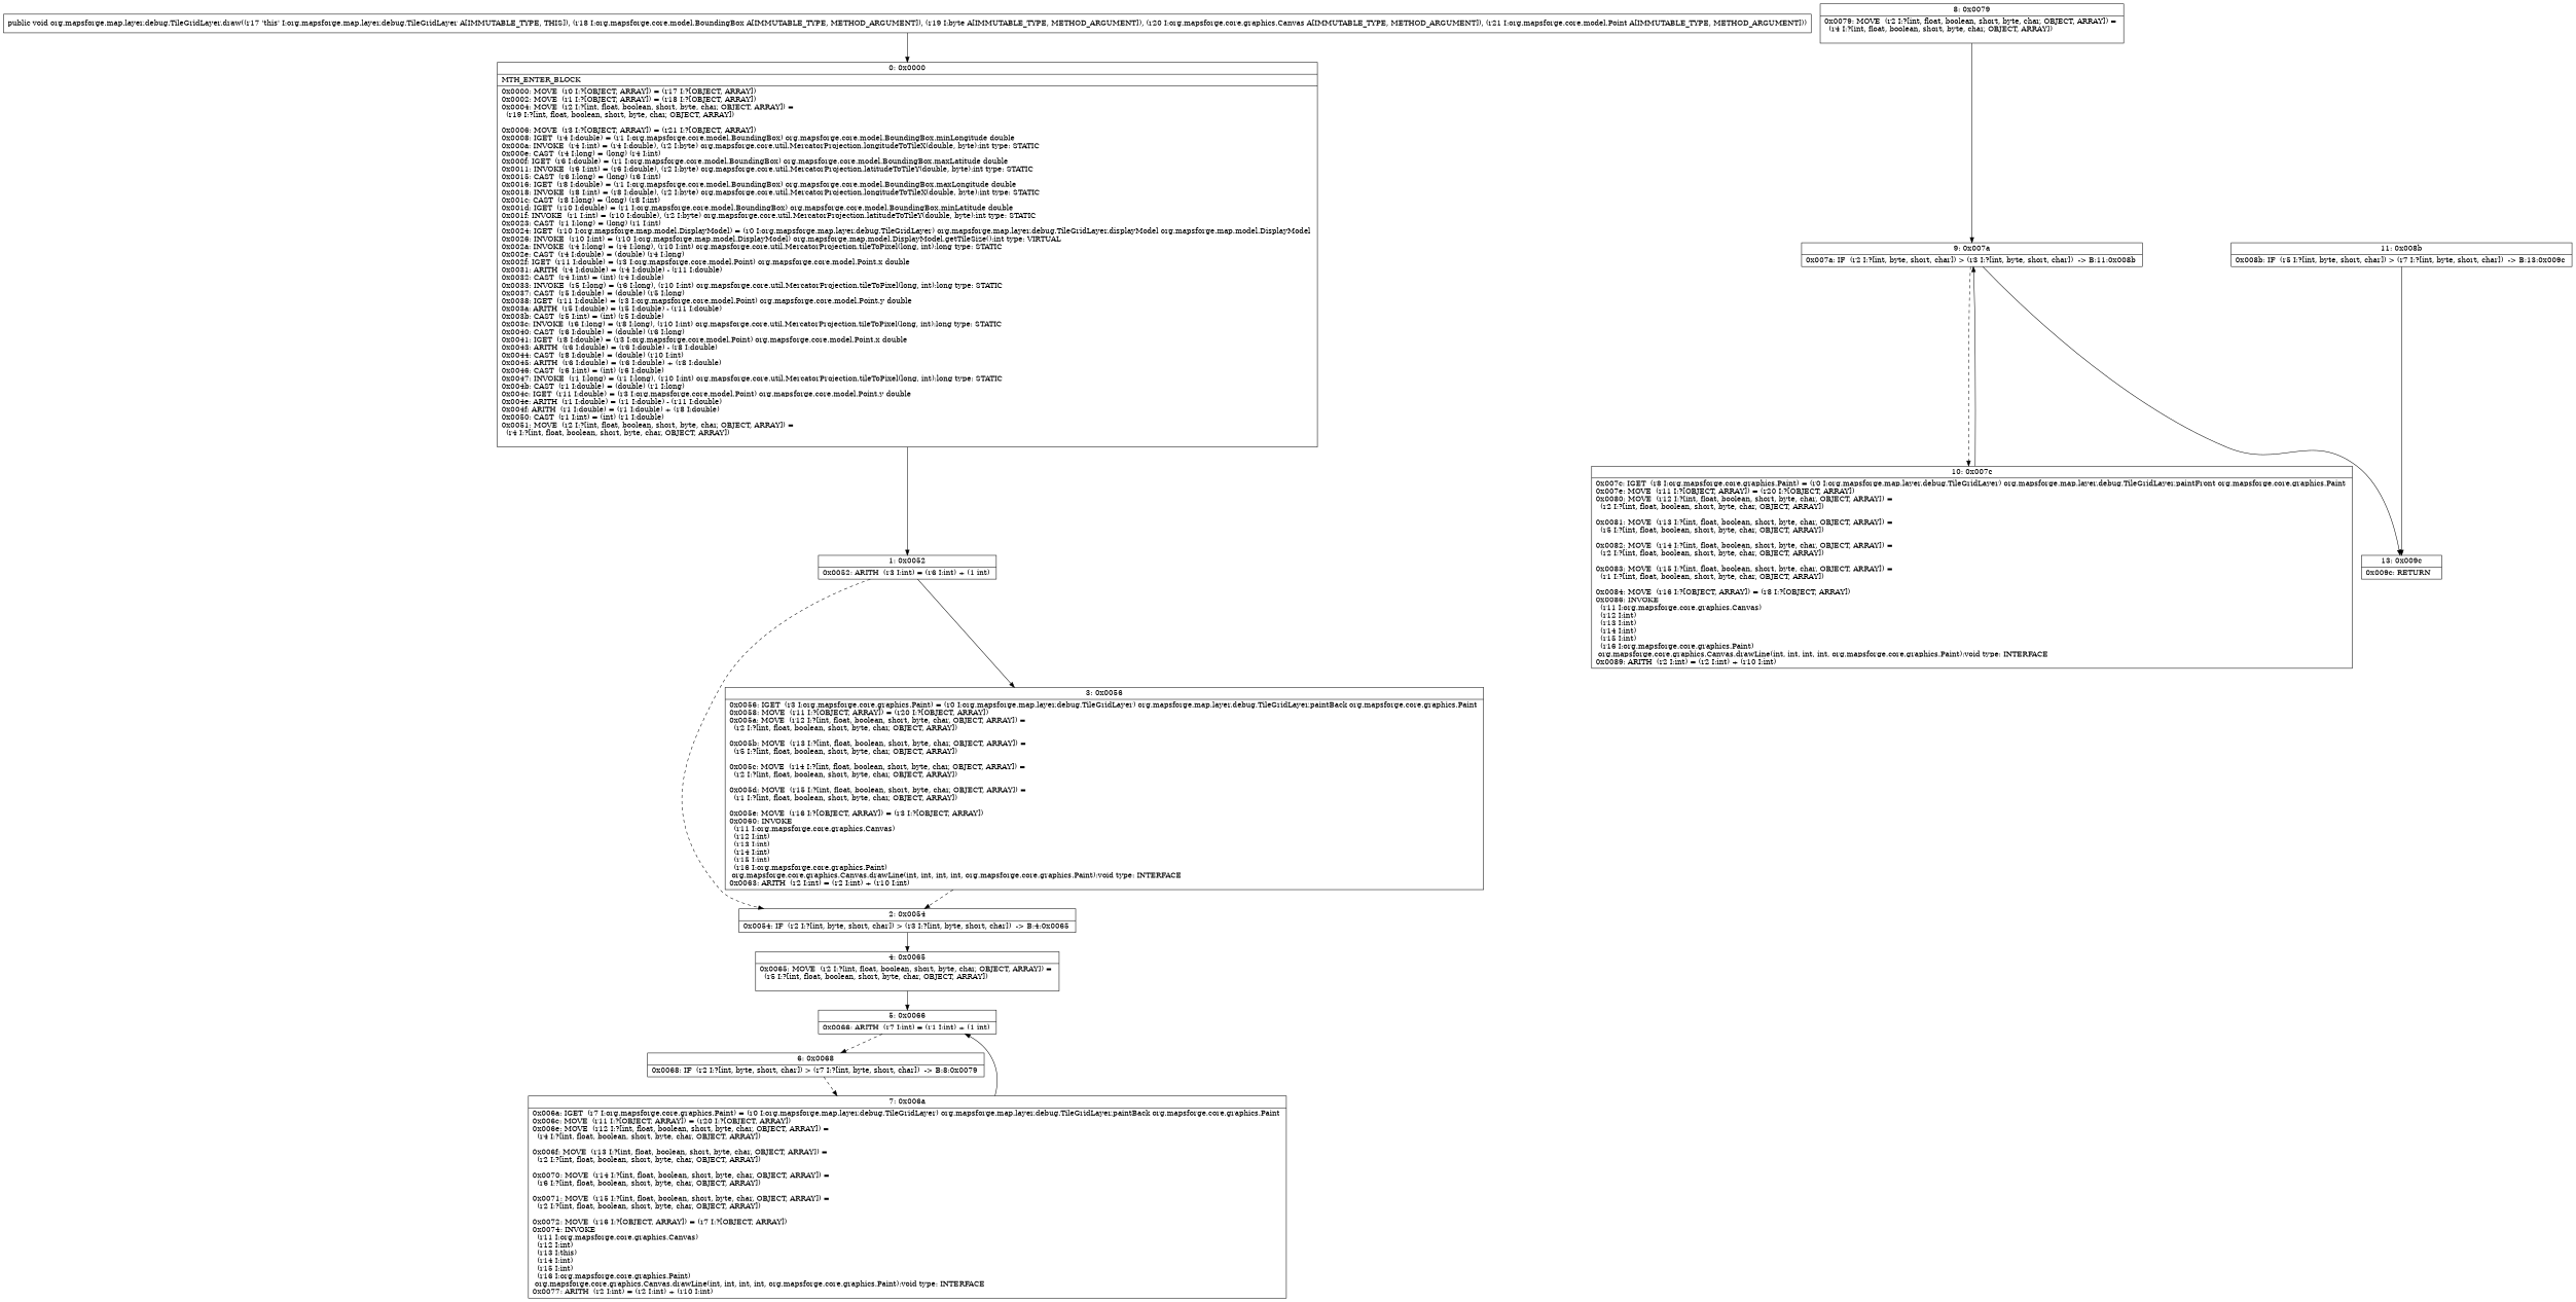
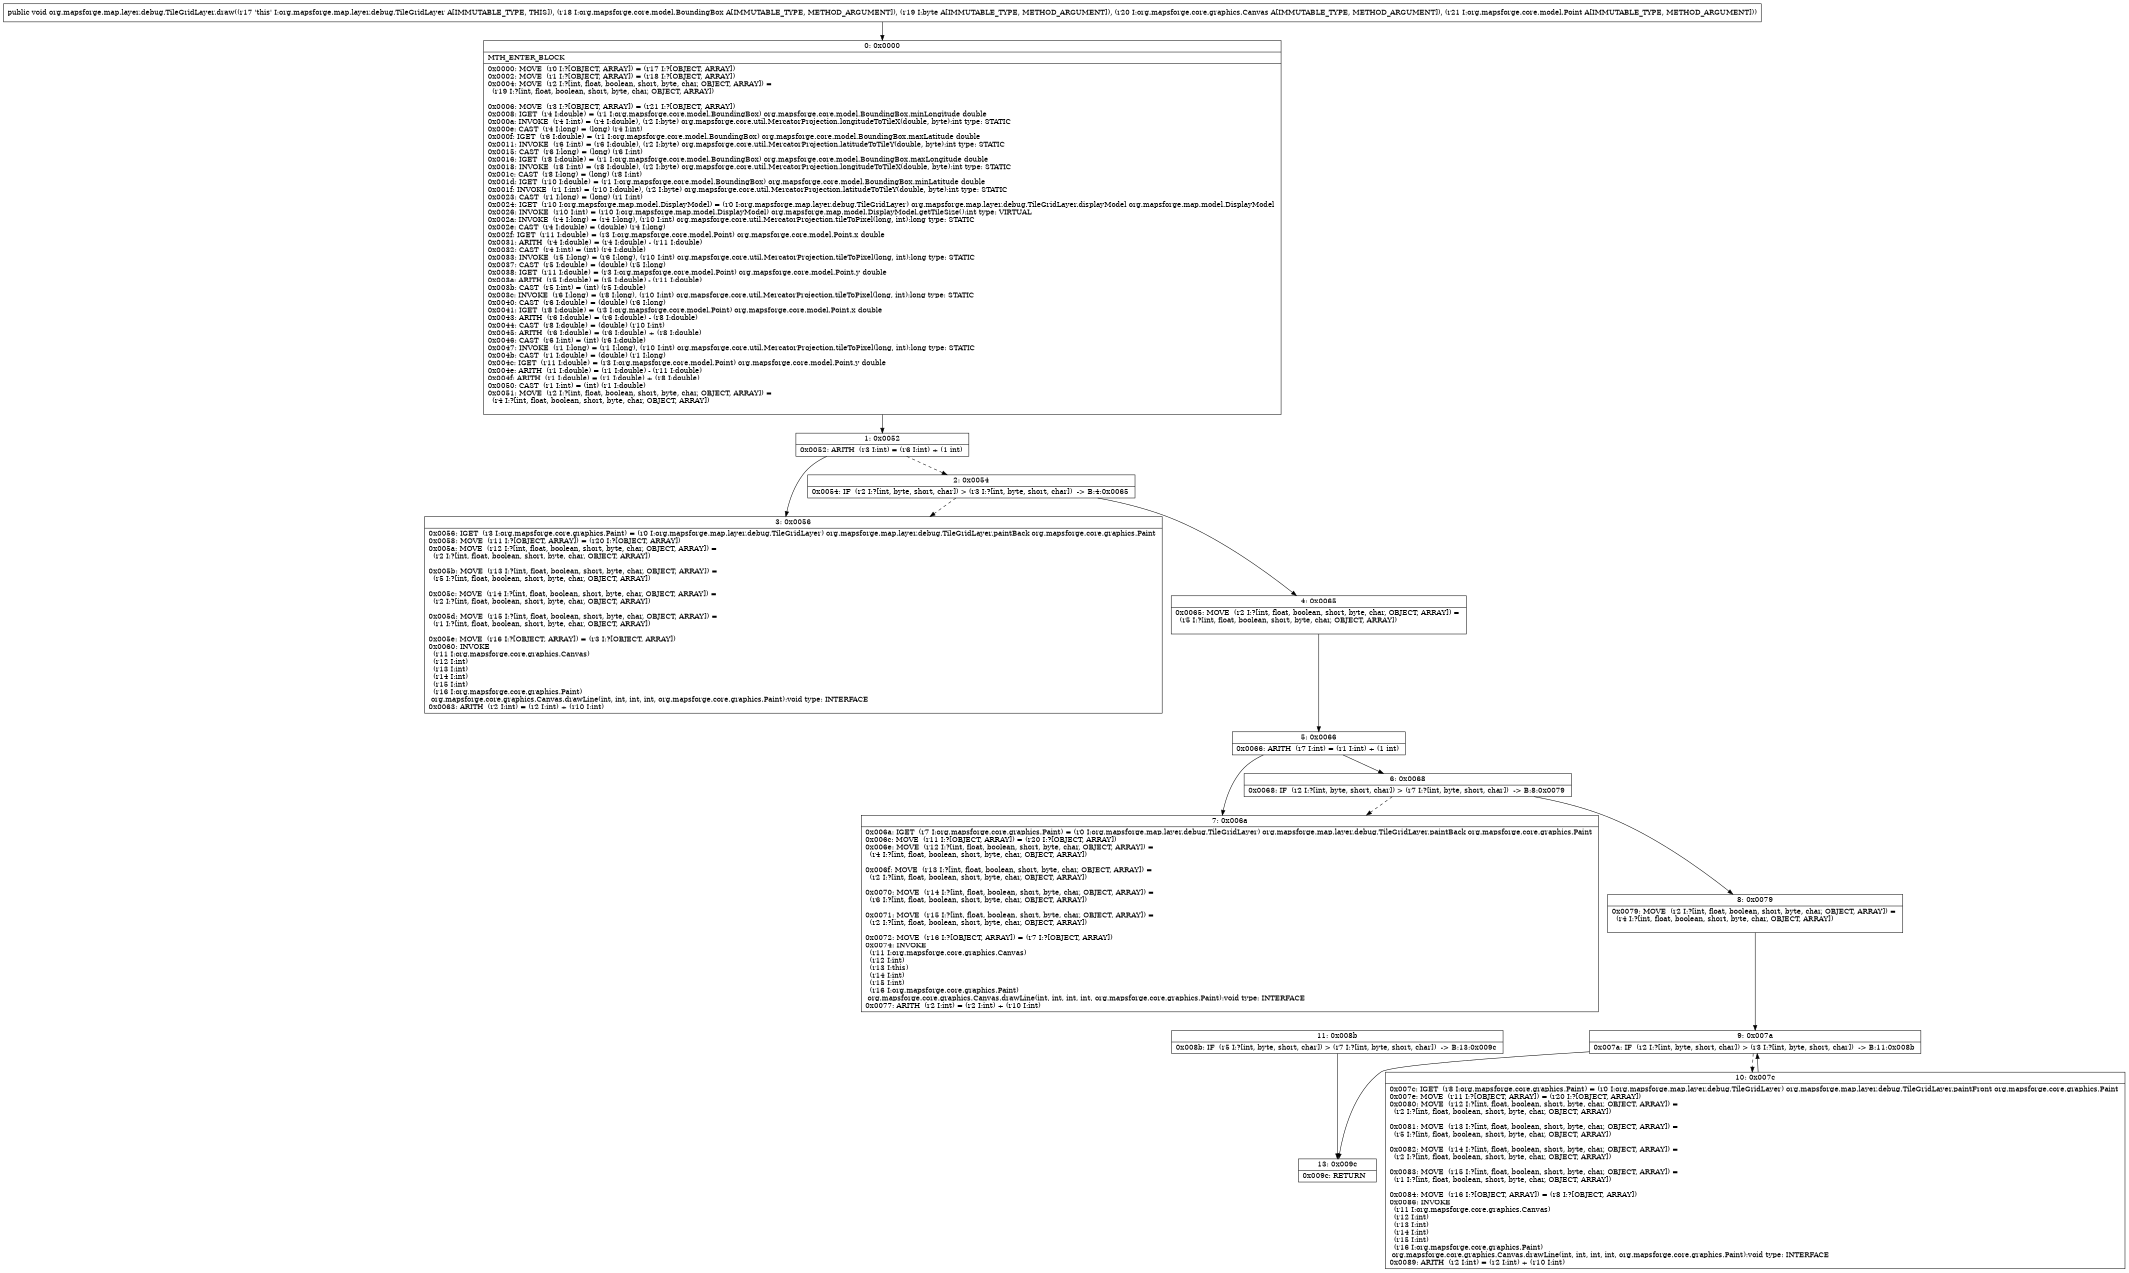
  digraph {
    fontname="DejaVu Serif"
    node [fontname="DejaVu Serif" shape=record]
    edge [fontname="DejaVu Serif"]
    n1 [label="{0\:\ 0x0000|MTH_ENTER_BLOCK\l|0x0000: MOVE  (r0 I:?[OBJECT, ARRAY]) = (r17 I:?[OBJECT, ARRAY]) \l0x0002: MOVE  (r1 I:?[OBJECT, ARRAY]) = (r18 I:?[OBJECT, ARRAY]) \l0x0004: MOVE  (r2 I:?[int, float, boolean, short, byte, char, OBJECT, ARRAY]) = \l  (r19 I:?[int, float, boolean, short, byte, char, OBJECT, ARRAY])\l \l0x0006: MOVE  (r3 I:?[OBJECT, ARRAY]) = (r21 I:?[OBJECT, ARRAY]) \l0x0008: IGET  (r4 I:double) = (r1 I:org.mapsforge.core.model.BoundingBox) org.mapsforge.core.model.BoundingBox.minLongitude double \l0x000a: INVOKE  (r4 I:int) = (r4 I:double), (r2 I:byte) org.mapsforge.core.util.MercatorProjection.longitudeToTileX(double, byte):int type: STATIC \l0x000e: CAST  (r4 I:long) = (long) (r4 I:int) \l0x000f: IGET  (r6 I:double) = (r1 I:org.mapsforge.core.model.BoundingBox) org.mapsforge.core.model.BoundingBox.maxLatitude double \l0x0011: INVOKE  (r6 I:int) = (r6 I:double), (r2 I:byte) org.mapsforge.core.util.MercatorProjection.latitudeToTileY(double, byte):int type: STATIC \l0x0015: CAST  (r6 I:long) = (long) (r6 I:int) \l0x0016: IGET  (r8 I:double) = (r1 I:org.mapsforge.core.model.BoundingBox) org.mapsforge.core.model.BoundingBox.maxLongitude double \l0x0018: INVOKE  (r8 I:int) = (r8 I:double), (r2 I:byte) org.mapsforge.core.util.MercatorProjection.longitudeToTileX(double, byte):int type: STATIC \l0x001c: CAST  (r8 I:long) = (long) (r8 I:int) \l0x001d: IGET  (r10 I:double) = (r1 I:org.mapsforge.core.model.BoundingBox) org.mapsforge.core.model.BoundingBox.minLatitude double \l0x001f: INVOKE  (r1 I:int) = (r10 I:double), (r2 I:byte) org.mapsforge.core.util.MercatorProjection.latitudeToTileY(double, byte):int type: STATIC \l0x0023: CAST  (r1 I:long) = (long) (r1 I:int) \l0x0024: IGET  (r10 I:org.mapsforge.map.model.DisplayModel) = (r0 I:org.mapsforge.map.layer.debug.TileGridLayer) org.mapsforge.map.layer.debug.TileGridLayer.displayModel org.mapsforge.map.model.DisplayModel \l0x0026: INVOKE  (r10 I:int) = (r10 I:org.mapsforge.map.model.DisplayModel) org.mapsforge.map.model.DisplayModel.getTileSize():int type: VIRTUAL \l0x002a: INVOKE  (r4 I:long) = (r4 I:long), (r10 I:int) org.mapsforge.core.util.MercatorProjection.tileToPixel(long, int):long type: STATIC \l0x002e: CAST  (r4 I:double) = (double) (r4 I:long) \l0x002f: IGET  (r11 I:double) = (r3 I:org.mapsforge.core.model.Point) org.mapsforge.core.model.Point.x double \l0x0031: ARITH  (r4 I:double) = (r4 I:double) \- (r11 I:double) \l0x0032: CAST  (r4 I:int) = (int) (r4 I:double) \l0x0033: INVOKE  (r5 I:long) = (r6 I:long), (r10 I:int) org.mapsforge.core.util.MercatorProjection.tileToPixel(long, int):long type: STATIC \l0x0037: CAST  (r5 I:double) = (double) (r5 I:long) \l0x0038: IGET  (r11 I:double) = (r3 I:org.mapsforge.core.model.Point) org.mapsforge.core.model.Point.y double \l0x003a: ARITH  (r5 I:double) = (r5 I:double) \- (r11 I:double) \l0x003b: CAST  (r5 I:int) = (int) (r5 I:double) \l0x003c: INVOKE  (r6 I:long) = (r8 I:long), (r10 I:int) org.mapsforge.core.util.MercatorProjection.tileToPixel(long, int):long type: STATIC \l0x0040: CAST  (r6 I:double) = (double) (r6 I:long) \l0x0041: IGET  (r8 I:double) = (r3 I:org.mapsforge.core.model.Point) org.mapsforge.core.model.Point.x double \l0x0043: ARITH  (r6 I:double) = (r6 I:double) \- (r8 I:double) \l0x0044: CAST  (r8 I:double) = (double) (r10 I:int) \l0x0045: ARITH  (r6 I:double) = (r6 I:double) + (r8 I:double) \l0x0046: CAST  (r6 I:int) = (int) (r6 I:double) \l0x0047: INVOKE  (r1 I:long) = (r1 I:long), (r10 I:int) org.mapsforge.core.util.MercatorProjection.tileToPixel(long, int):long type: STATIC \l0x004b: CAST  (r1 I:double) = (double) (r1 I:long) \l0x004c: IGET  (r11 I:double) = (r3 I:org.mapsforge.core.model.Point) org.mapsforge.core.model.Point.y double \l0x004e: ARITH  (r1 I:double) = (r1 I:double) \- (r11 I:double) \l0x004f: ARITH  (r1 I:double) = (r1 I:double) + (r8 I:double) \l0x0050: CAST  (r1 I:int) = (int) (r1 I:double) \l0x0051: MOVE  (r2 I:?[int, float, boolean, short, byte, char, OBJECT, ARRAY]) = \l  (r4 I:?[int, float, boolean, short, byte, char, OBJECT, ARRAY])\l \l}"]
    n2 [label="{1\:\ 0x0052|0x0052: ARITH  (r3 I:int) = (r6 I:int) + (1 int) \l}"]
    n3 [label="{2\:\ 0x0054|0x0054: IF  (r2 I:?[int, byte, short, char]) \> (r3 I:?[int, byte, short, char])  \-\> B:4:0x0065 \l}"]
    n4 [label="{3\:\ 0x0056|0x0056: IGET  (r3 I:org.mapsforge.core.graphics.Paint) = (r0 I:org.mapsforge.map.layer.debug.TileGridLayer) org.mapsforge.map.layer.debug.TileGridLayer.paintBack org.mapsforge.core.graphics.Paint \l0x0058: MOVE  (r11 I:?[OBJECT, ARRAY]) = (r20 I:?[OBJECT, ARRAY]) \l0x005a: MOVE  (r12 I:?[int, float, boolean, short, byte, char, OBJECT, ARRAY]) = \l  (r2 I:?[int, float, boolean, short, byte, char, OBJECT, ARRAY])\l \l0x005b: MOVE  (r13 I:?[int, float, boolean, short, byte, char, OBJECT, ARRAY]) = \l  (r5 I:?[int, float, boolean, short, byte, char, OBJECT, ARRAY])\l \l0x005c: MOVE  (r14 I:?[int, float, boolean, short, byte, char, OBJECT, ARRAY]) = \l  (r2 I:?[int, float, boolean, short, byte, char, OBJECT, ARRAY])\l \l0x005d: MOVE  (r15 I:?[int, float, boolean, short, byte, char, OBJECT, ARRAY]) = \l  (r1 I:?[int, float, boolean, short, byte, char, OBJECT, ARRAY])\l \l0x005e: MOVE  (r16 I:?[OBJECT, ARRAY]) = (r3 I:?[OBJECT, ARRAY]) \l0x0060: INVOKE  \l  (r11 I:org.mapsforge.core.graphics.Canvas)\l  (r12 I:int)\l  (r13 I:int)\l  (r14 I:int)\l  (r15 I:int)\l  (r16 I:org.mapsforge.core.graphics.Paint)\l org.mapsforge.core.graphics.Canvas.drawLine(int, int, int, int, org.mapsforge.core.graphics.Paint):void type: INTERFACE \l0x0063: ARITH  (r2 I:int) = (r2 I:int) + (r10 I:int) \l}"]
    n5 [label="{4\:\ 0x0065|0x0065: MOVE  (r2 I:?[int, float, boolean, short, byte, char, OBJECT, ARRAY]) = \l  (r5 I:?[int, float, boolean, short, byte, char, OBJECT, ARRAY])\l \l}"]
    n6 [label="{5\:\ 0x0066|0x0066: ARITH  (r7 I:int) = (r1 I:int) + (1 int) \l}"]
    n7 [label="{6\:\ 0x0068|0x0068: IF  (r2 I:?[int, byte, short, char]) \> (r7 I:?[int, byte, short, char])  \-\> B:8:0x0079 \l}"]
    n8 [label="{7\:\ 0x006a|0x006a: IGET  (r7 I:org.mapsforge.core.graphics.Paint) = (r0 I:org.mapsforge.map.layer.debug.TileGridLayer) org.mapsforge.map.layer.debug.TileGridLayer.paintBack org.mapsforge.core.graphics.Paint \l0x006c: MOVE  (r11 I:?[OBJECT, ARRAY]) = (r20 I:?[OBJECT, ARRAY]) \l0x006e: MOVE  (r12 I:?[int, float, boolean, short, byte, char, OBJECT, ARRAY]) = \l  (r4 I:?[int, float, boolean, short, byte, char, OBJECT, ARRAY])\l \l0x006f: MOVE  (r13 I:?[int, float, boolean, short, byte, char, OBJECT, ARRAY]) = \l  (r2 I:?[int, float, boolean, short, byte, char, OBJECT, ARRAY])\l \l0x0070: MOVE  (r14 I:?[int, float, boolean, short, byte, char, OBJECT, ARRAY]) = \l  (r6 I:?[int, float, boolean, short, byte, char, OBJECT, ARRAY])\l \l0x0071: MOVE  (r15 I:?[int, float, boolean, short, byte, char, OBJECT, ARRAY]) = \l  (r2 I:?[int, float, boolean, short, byte, char, OBJECT, ARRAY])\l \l0x0072: MOVE  (r16 I:?[OBJECT, ARRAY]) = (r7 I:?[OBJECT, ARRAY]) \l0x0074: INVOKE  \l  (r11 I:org.mapsforge.core.graphics.Canvas)\l  (r12 I:int)\l  (r13 I:this)\l  (r14 I:int)\l  (r15 I:int)\l  (r16 I:org.mapsforge.core.graphics.Paint)\l org.mapsforge.core.graphics.Canvas.drawLine(int, int, int, int, org.mapsforge.core.graphics.Paint):void type: INTERFACE \l0x0077: ARITH  (r2 I:int) = (r2 I:int) + (r10 I:int) \l}"]
    n9 [label="{8\:\ 0x0079|0x0079: MOVE  (r2 I:?[int, float, boolean, short, byte, char, OBJECT, ARRAY]) = \l  (r4 I:?[int, float, boolean, short, byte, char, OBJECT, ARRAY])\l \l}"]
    n10 [label="{9\:\ 0x007a|0x007a: IF  (r2 I:?[int, byte, short, char]) \> (r3 I:?[int, byte, short, char])  \-\> B:11:0x008b \l}"]
    n11 [label="{10\:\ 0x007c|0x007c: IGET  (r8 I:org.mapsforge.core.graphics.Paint) = (r0 I:org.mapsforge.map.layer.debug.TileGridLayer) org.mapsforge.map.layer.debug.TileGridLayer.paintFront org.mapsforge.core.graphics.Paint \l0x007e: MOVE  (r11 I:?[OBJECT, ARRAY]) = (r20 I:?[OBJECT, ARRAY]) \l0x0080: MOVE  (r12 I:?[int, float, boolean, short, byte, char, OBJECT, ARRAY]) = \l  (r2 I:?[int, float, boolean, short, byte, char, OBJECT, ARRAY])\l \l0x0081: MOVE  (r13 I:?[int, float, boolean, short, byte, char, OBJECT, ARRAY]) = \l  (r5 I:?[int, float, boolean, short, byte, char, OBJECT, ARRAY])\l \l0x0082: MOVE  (r14 I:?[int, float, boolean, short, byte, char, OBJECT, ARRAY]) = \l  (r2 I:?[int, float, boolean, short, byte, char, OBJECT, ARRAY])\l \l0x0083: MOVE  (r15 I:?[int, float, boolean, short, byte, char, OBJECT, ARRAY]) = \l  (r1 I:?[int, float, boolean, short, byte, char, OBJECT, ARRAY])\l \l0x0084: MOVE  (r16 I:?[OBJECT, ARRAY]) = (r8 I:?[OBJECT, ARRAY]) \l0x0086: INVOKE  \l  (r11 I:org.mapsforge.core.graphics.Canvas)\l  (r12 I:int)\l  (r13 I:int)\l  (r14 I:int)\l  (r15 I:int)\l  (r16 I:org.mapsforge.core.graphics.Paint)\l org.mapsforge.core.graphics.Canvas.drawLine(int, int, int, int, org.mapsforge.core.graphics.Paint):void type: INTERFACE \l0x0089: ARITH  (r2 I:int) = (r2 I:int) + (r10 I:int) \l}"]
    n12 [label="{13\:\ 0x009c|0x009c: RETURN   \l}"]
    n13 [label="{11\:\ 0x008b|0x008b: IF  (r5 I:?[int, byte, short, char]) \> (r7 I:?[int, byte, short, char])  \-\> B:13:0x009c \l}"]
    n14 [label="{public void org.mapsforge.map.layer.debug.TileGridLayer.draw((r17 'this' I:org.mapsforge.map.layer.debug.TileGridLayer A[IMMUTABLE_TYPE, THIS]), (r18 I:org.mapsforge.core.model.BoundingBox A[IMMUTABLE_TYPE, METHOD_ARGUMENT]), (r19 I:byte A[IMMUTABLE_TYPE, METHOD_ARGUMENT]), (r20 I:org.mapsforge.core.graphics.Canvas A[IMMUTABLE_TYPE, METHOD_ARGUMENT]), (r21 I:org.mapsforge.core.model.Point A[IMMUTABLE_TYPE, METHOD_ARGUMENT])) }"]
    n1 -> n2
    n2 -> n3 [style=dashed]
    n2 -> n4
-   n4 -> n3 [style=dashed]
+   n3 -> n4 [style=dashed]
    n3 -> n5
    n5 -> n6
-   n6 -> n7 [style=dashed]
+   n6 -> n7
    n7 -> n8 [style=dashed]
-   n8 -> n6
+   n7 -> n9
+   n6 -> n8
    n9 -> n10
    n10 -> n11 [style=dashed]
    n10 -> n12
    n11 -> n10
    n13 -> n12
    n14 -> n1
  }
